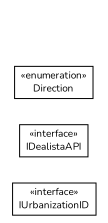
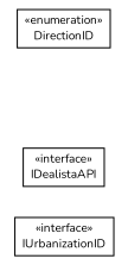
  digraph {
    nodesep=0.25
    ranksep=0.5
    rankdir=LR
    fontname=Nunito
    node [fontcolor=black fontname=Nunito fontsize=10.0 shape=plaintext]
    n1 [label=<<table title="com.id.droneapi.mock.api.IUrbanizationID" border="0" cellborder="1" cellspacing="0" cellpadding="2" port="p" href="./IUrbanizationID.html"> 		<tr><td><table border="0" cellspacing="0" cellpadding="1"> <tr><td align="center" balign="center"> &#171;interface&#187; </td></tr> <tr><td align="center" balign="center"> IUrbanizationID </td></tr> 		</table></td></tr> 		</table>>]
    n2 [label=<<table title="com.id.droneapi.mock.api.IDealistaAPI" border="0" cellborder="1" cellspacing="0" cellpadding="2" port="p" href="./IDealistaAPI.html"> 		<tr><td><table border="0" cellspacing="0" cellpadding="1"> <tr><td align="center" balign="center"> &#171;interface&#187; </td></tr> <tr><td align="center" balign="center"> IDealistaAPI </td></tr> 		</table></td></tr> 		</table>>]
-   n3 [label=<<table title="com.id.droneapi.mock.api.IDealistaAPI.Direction" border="0" cellborder="1" cellspacing="0" cellpadding="2" port="p" href="./IDealistaAPI.Direction.html"> 		<tr><td><table border="0" cellspacing="0" cellpadding="1"> <tr><td align="center" balign="center"> &#171;enumeration&#187; </td></tr> <tr><td align="center" balign="center"> Direction </td></tr> 		</table></td></tr> 		</table>>]
+   n4 [label=<<table title="com.id.droneapi.mock.api.DirectionID" border="0" cellborder="1" cellspacing="0" cellpadding="2" port="p" href="./DirectionID.html"> 		<tr><td><table border="0" cellspacing="0" cellpadding="1"> <tr><td align="center" balign="center"> &#171;enumeration&#187; </td></tr> <tr><td align="center" balign="center"> DirectionID </td></tr> 		</table></td></tr> 		</table>>]
  }
